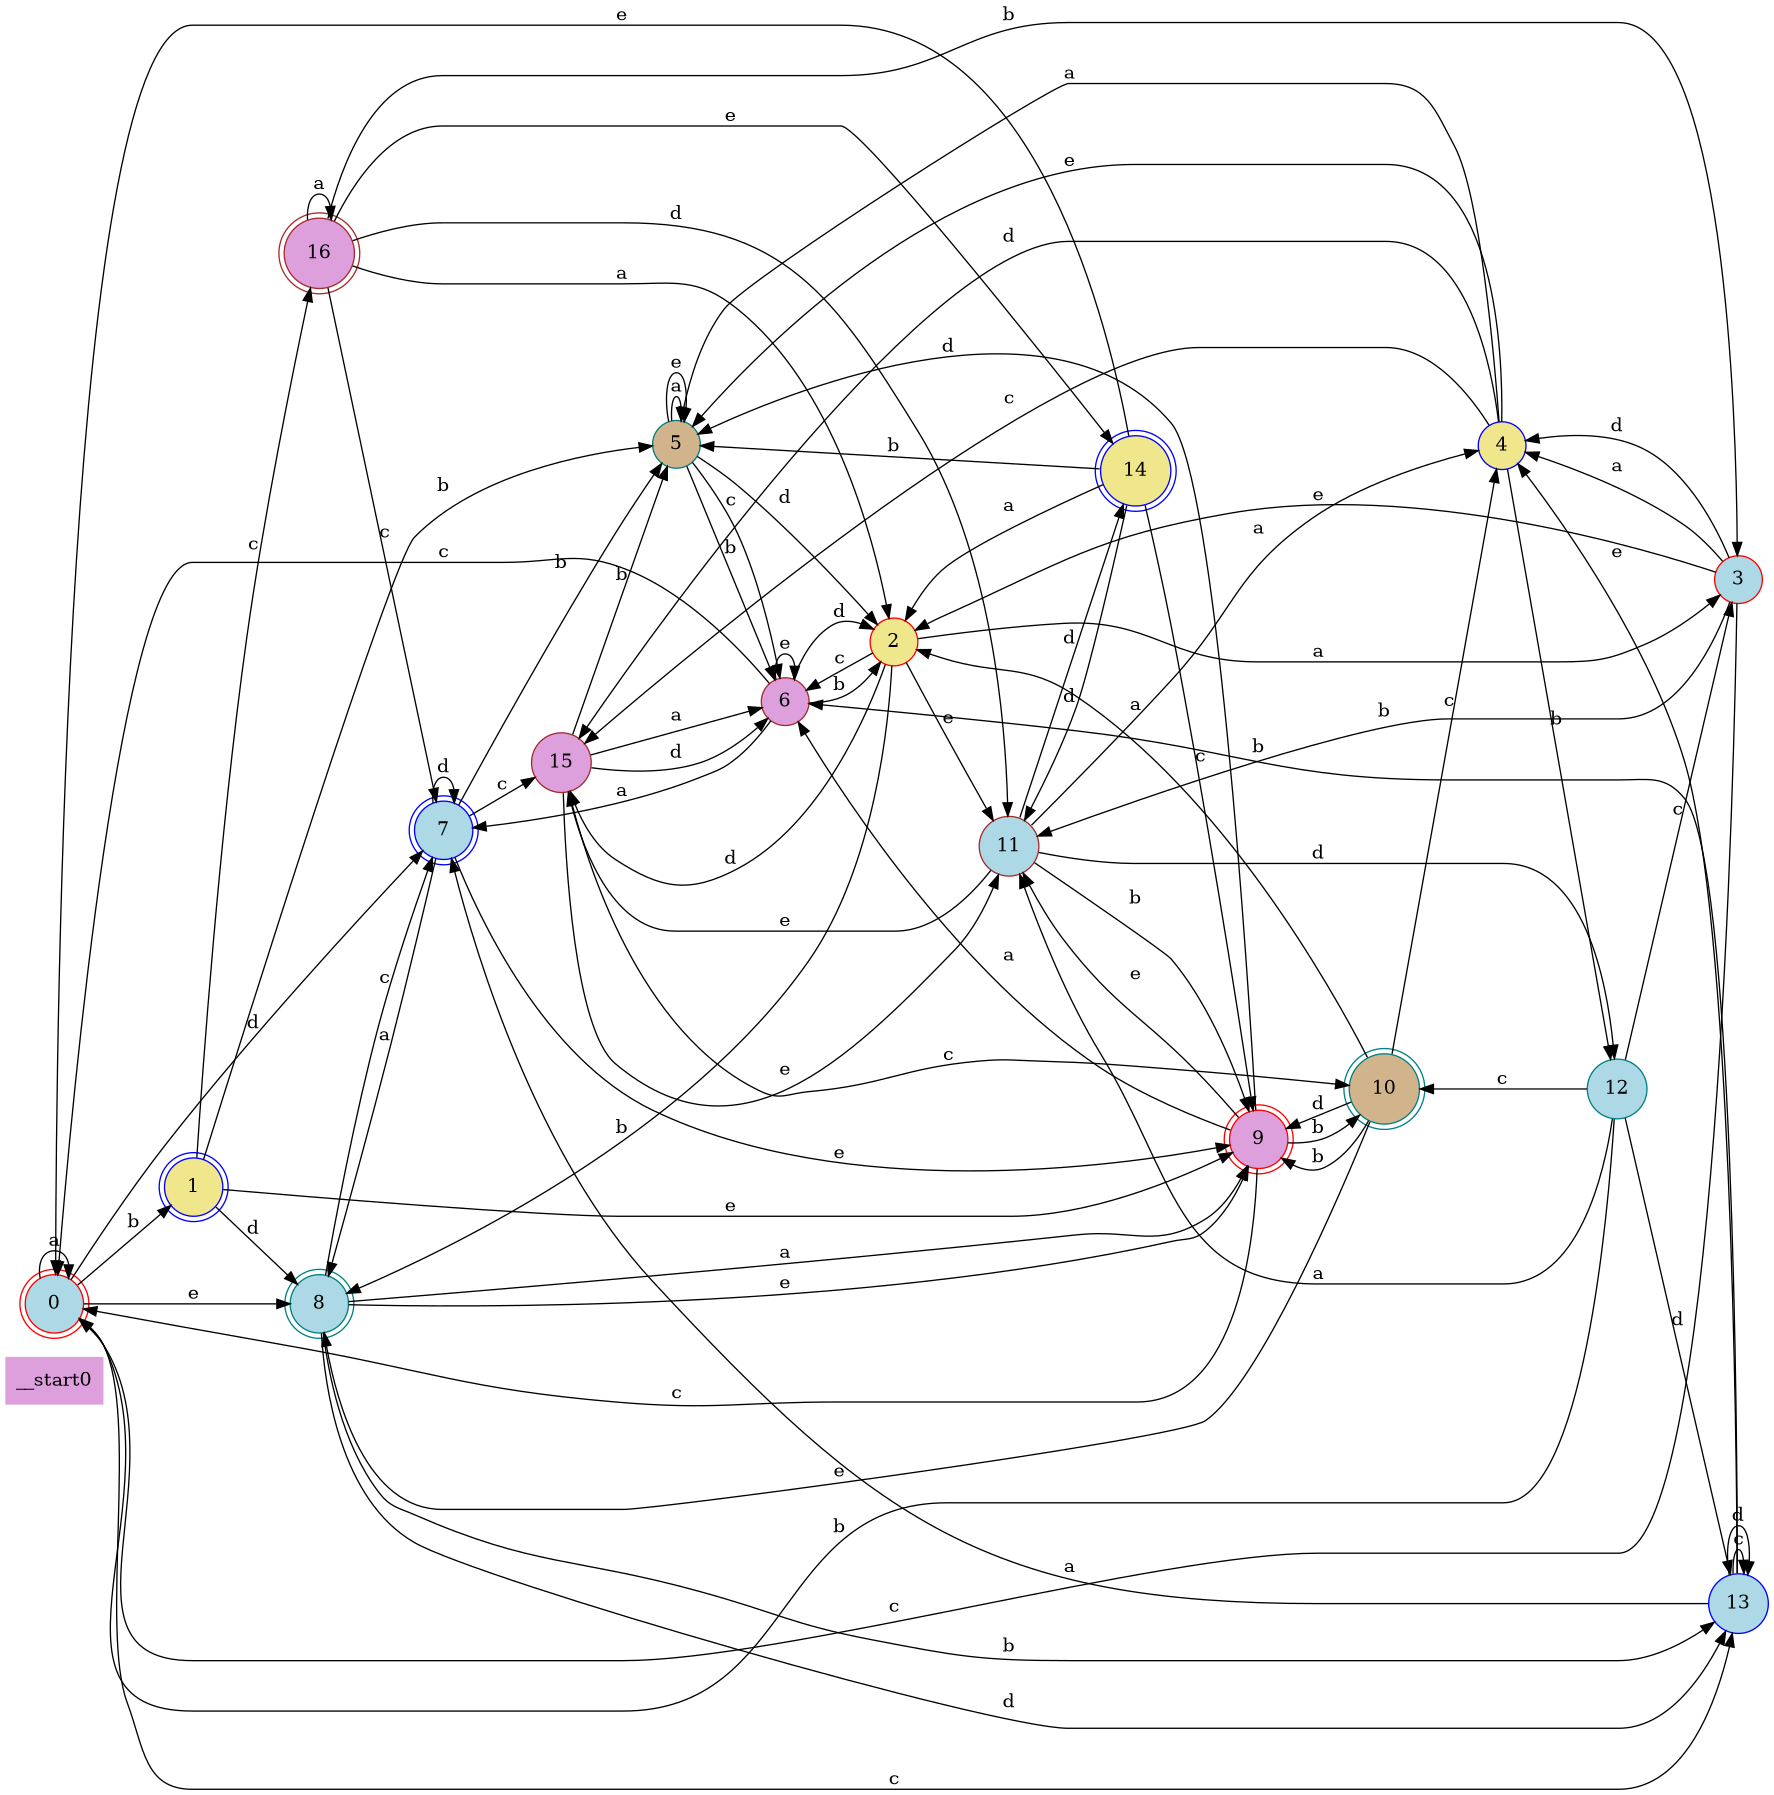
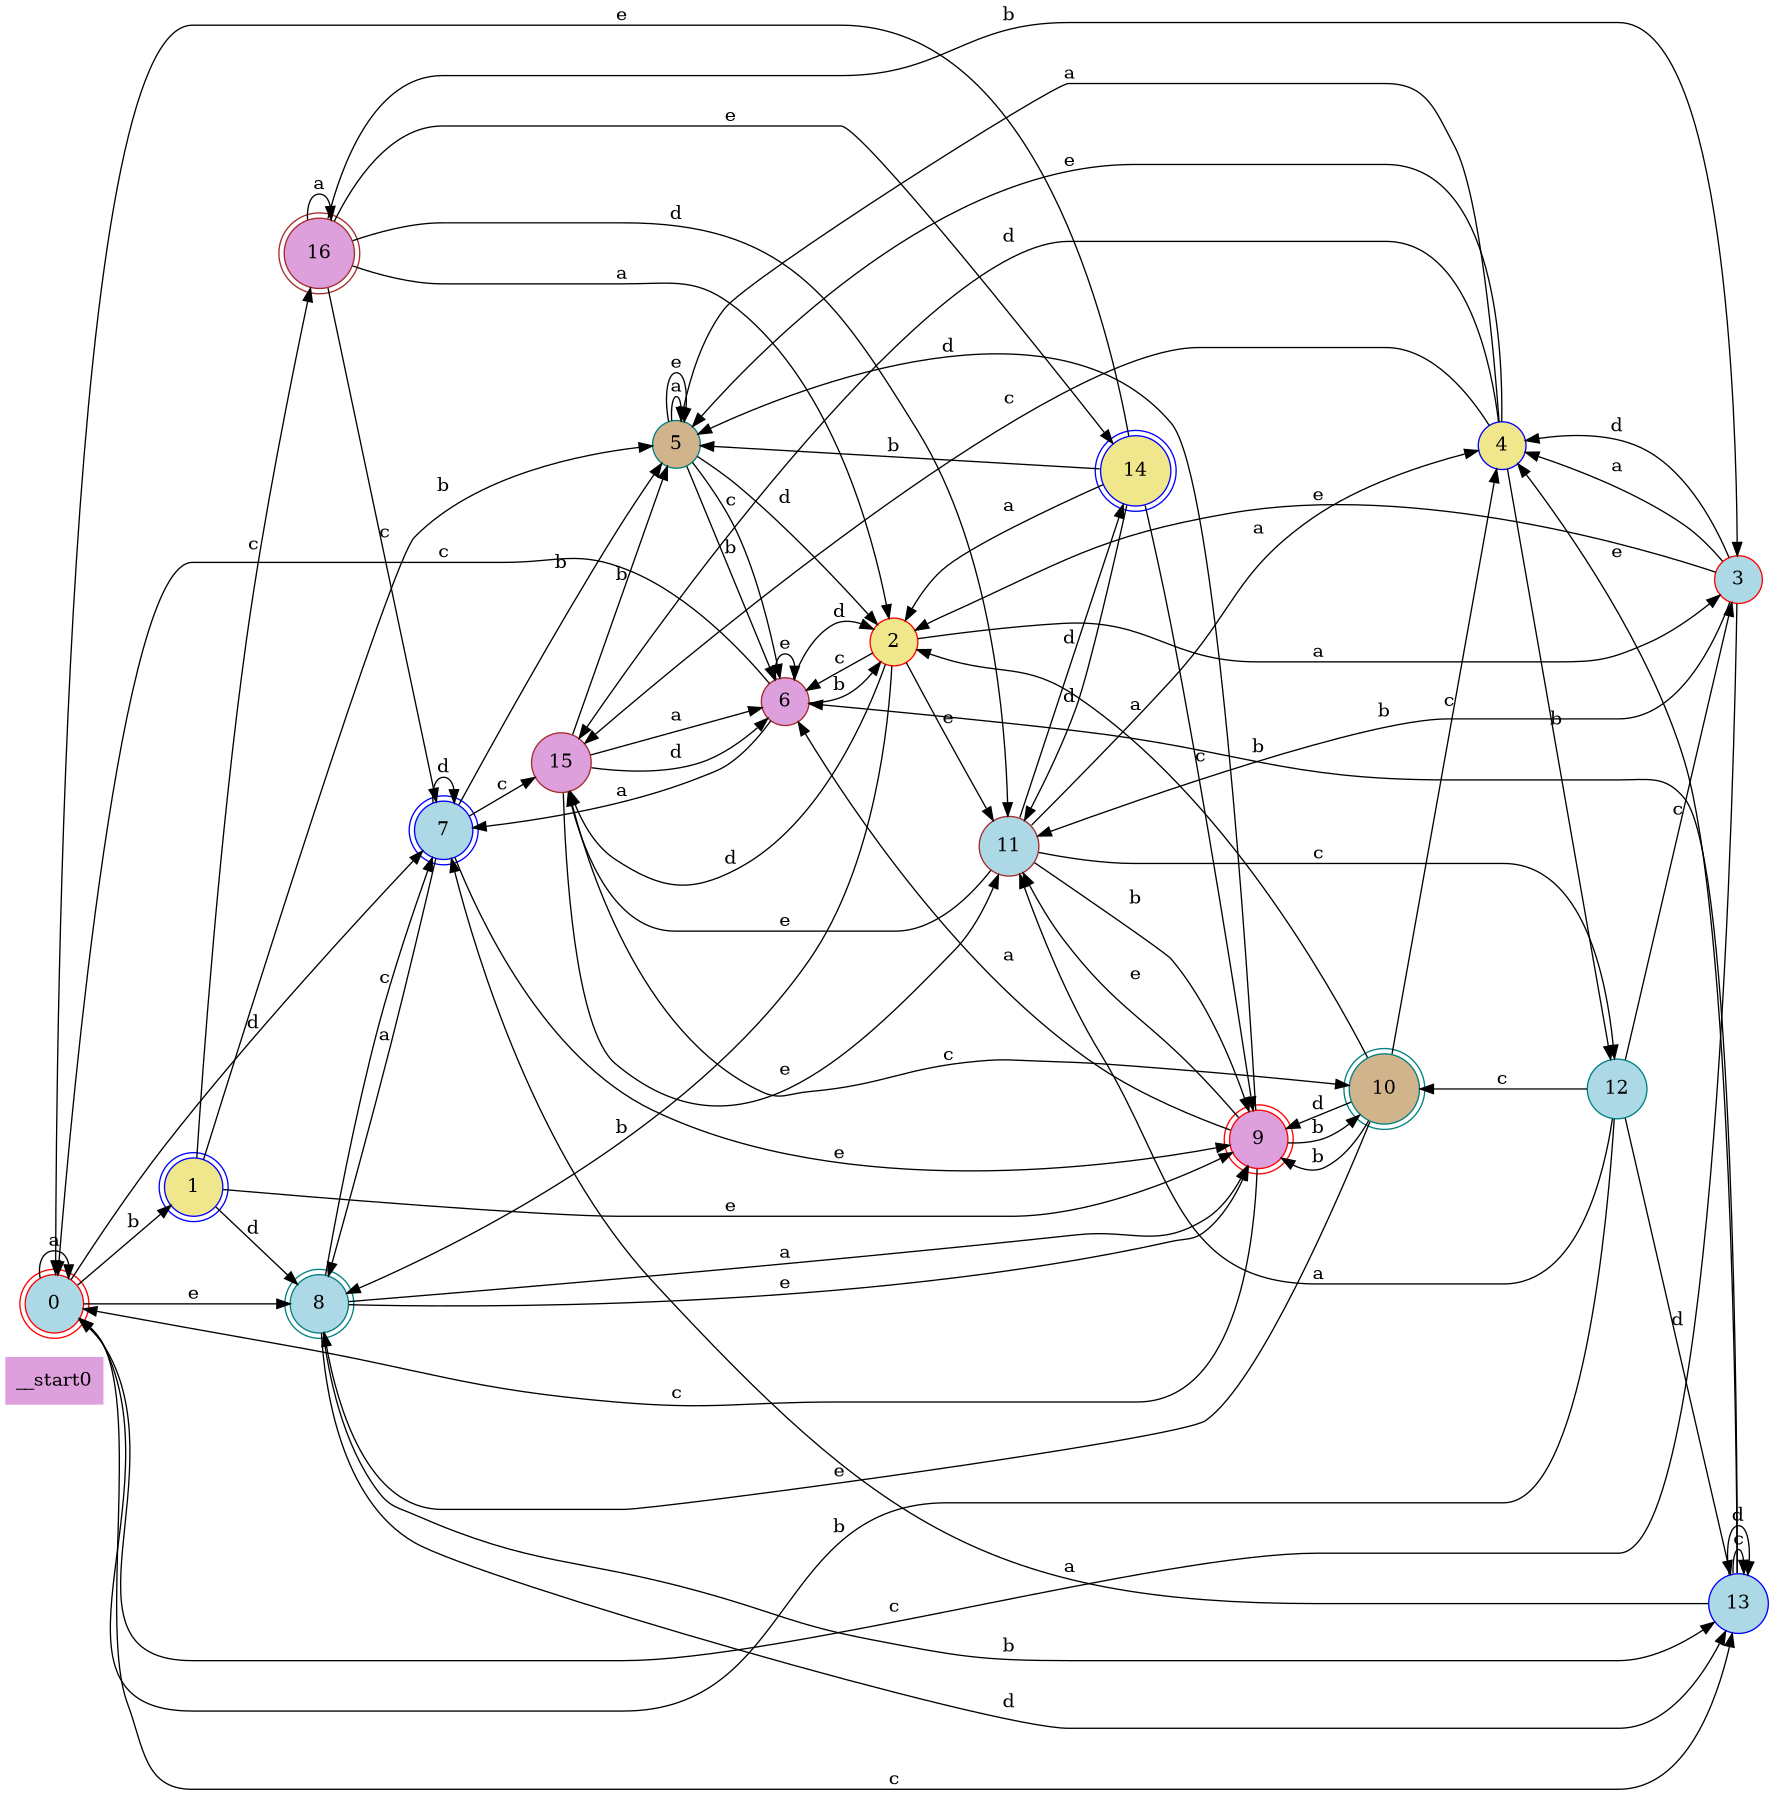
  digraph {
    rankdir=LR
    node [color=red fillcolor=lightblue shape=circle style=filled]
    __start0 [fillcolor=plum shape=none]
    n2 [label=0 shape=doublecircle style="rounded,filled"]
    n3 [color=blue fillcolor=khaki label=1 shape=doublecircle style="rounded,filled"]
    n4 [color=blue label=7 shape=doublecircle style="rounded,filled"]
    n5 [color=teal label=8 shape=doublecircle style="rounded,filled"]
    n6 [color=blue label=13]
    n7 [color=teal fillcolor=tan label=5]
    n8 [fillcolor=plum label=9 shape=doublecircle style="rounded,filled"]
    n9 [color=brown fillcolor=plum label=16 shape=doublecircle style="rounded,filled"]
    n10 [color=brown fillcolor=plum label=15]
    n11 [color=brown fillcolor=plum label=6]
    n12 [color=blue fillcolor=khaki label=4]
    n13 [fillcolor=khaki label=2]
    n14 [label=3]
    n15 [color=brown label=11]
    n16 [color=teal fillcolor=tan label=10 shape=doublecircle style="rounded,filled"]
    n17 [color=blue fillcolor=khaki label=14 shape=doublecircle style="rounded,filled"]
    n18 [color=teal label=12]
    n2 -> n2 [label=a]
    n2 -> n3 [label=b]
    n2 -> n4 [label=d]
    n2 -> n5 [label=e]
    n2 -> n6 [label=c]
    n3 -> n5 [label=d]
    n3 -> n7 [label=b]
    n3 -> n8 [label=e]
    n3 -> n9 [label=c]
    n4 -> n4 [label=d]
    n4 -> n5 [label=a]
    n4 -> n7 [label=b]
    n4 -> n8 [label=e]
    n4 -> n10 [label=c]
    n5 -> n4 [label=c]
    n5 -> n6 [label=b]
    n5 -> n6 [label=d]
    n5 -> n8 [label=a]
    n5 -> n8 [label=e]
    n6 -> n4 [label=a]
    n6 -> n6 [label=c]
    n6 -> n6 [label=d]
    n6 -> n11 [label=b]
    n6 -> n12 [label=e]
    n7 -> n7 [label=a]
    n7 -> n7 [label=e]
    n7 -> n11 [label=b]
    n7 -> n11 [label=c]
    n7 -> n13 [label=d]
    n8 -> n2 [label=c]
    n8 -> n7 [label=d]
    n8 -> n11 [label=a]
    n8 -> n15 [label=e]
    n8 -> n16 [label=b]
    n9 -> n4 [label=c]
    n9 -> n9 [label=a]
    n9 -> n13 [label=a]
    n9 -> n14 [label=b]
    n9 -> n15 [label=d]
    n9 -> n17 [label=e]
    n10 -> n7 [label=b]
    n10 -> n11 [label=a]
    n10 -> n11 [label=d]
    n10 -> n15 [label=e]
    n10 -> n16 [label=c]
    n11 -> n2 [label=c]
    n11 -> n4 [label=a]
    n11 -> n11 [label=e]
    n11 -> n13 [label=b]
    n11 -> n13 [label=d]
    n12 -> n7 [label=a]
    n12 -> n7 [label=e]
    n12 -> n10 [label=c]
    n12 -> n10 [label=d]
    n12 -> n18 [label=b]
    n13 -> n5 [label=b]
    n13 -> n10 [label=d]
    n13 -> n11 [label=c]
    n13 -> n14 [label=a]
    n13 -> n15 [label=e]
    n14 -> n2 [label=c]
    n14 -> n12 [label=a]
    n14 -> n12 [label=d]
    n14 -> n13 [label=e]
    n14 -> n15 [label=b]
    n15 -> n8 [label=b]
    n15 -> n10 [label=e]
    n15 -> n12 [label=a]
    n15 -> n17 [label=d]
-   n15 -> n18 [label=d]
+   n15 -> n18 [label=c]
    n16 -> n5 [label=e]
    n16 -> n8 [label=b]
    n16 -> n8 [label=d]
    n16 -> n12 [label=c]
    n16 -> n13 [label=a]
    n17 -> n2 [label=e]
    n17 -> n7 [label=b]
    n17 -> n8 [label=c]
    n17 -> n13 [label=a]
    n17 -> n15 [label=d]
    n18 -> n2 [label=b]
    n18 -> n6 [label=d]
    n18 -> n14 [label=c]
    n18 -> n15 [label=a]
    n18 -> n16 [label=c]
  }
